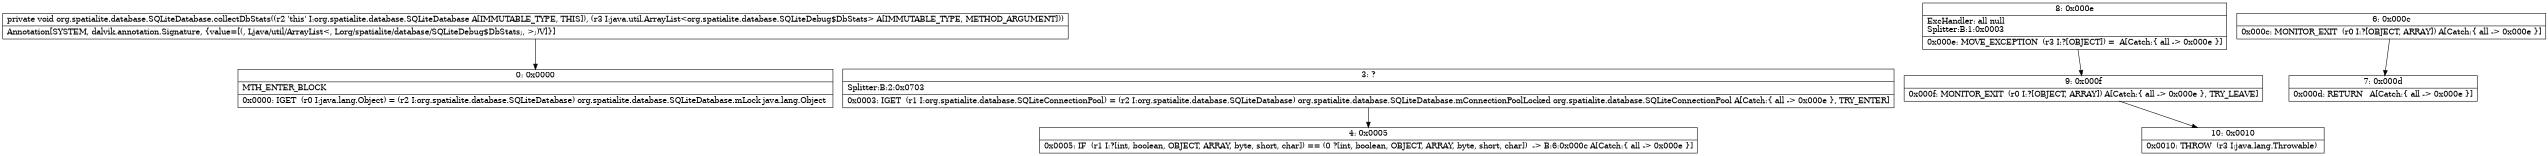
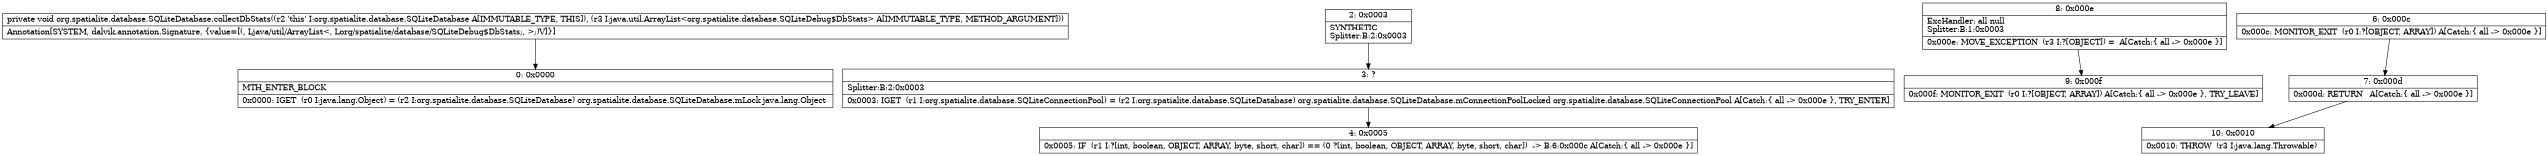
  digraph {
    node [shape=record]
    n1 [label="{0\:\ 0x0000|MTH_ENTER_BLOCK\l|0x0000: IGET  (r0 I:java.lang.Object) = (r2 I:org.spatialite.database.SQLiteDatabase) org.spatialite.database.SQLiteDatabase.mLock java.lang.Object \l}"]
-   n3 [label="{3\:\ ?|Splitter:B:2:0x0703\l|0x0003: IGET  (r1 I:org.spatialite.database.SQLiteConnectionPool) = (r2 I:org.spatialite.database.SQLiteDatabase) org.spatialite.database.SQLiteDatabase.mConnectionPoolLocked org.spatialite.database.SQLiteConnectionPool A[Catch:\{ all \-\> 0x000e \}, TRY_ENTER]\l}"]
+   n2 [label="{2\:\ 0x0003|SYNTHETIC\lSplitter:B:2:0x0003\l}"]
+   n3 [label="{3\:\ ?|Splitter:B:2:0x0003\l|0x0003: IGET  (r1 I:org.spatialite.database.SQLiteConnectionPool) = (r2 I:org.spatialite.database.SQLiteDatabase) org.spatialite.database.SQLiteDatabase.mConnectionPoolLocked org.spatialite.database.SQLiteConnectionPool A[Catch:\{ all \-\> 0x000e \}, TRY_ENTER]\l}"]
    n4 [label="{4\:\ 0x0005|0x0005: IF  (r1 I:?[int, boolean, OBJECT, ARRAY, byte, short, char]) == (0 ?[int, boolean, OBJECT, ARRAY, byte, short, char])  \-\> B:6:0x000c A[Catch:\{ all \-\> 0x000e \}]\l}"]
    n5 [label="{8\:\ 0x000e|ExcHandler: all null\lSplitter:B:1:0x0003\l|0x000e: MOVE_EXCEPTION  (r3 I:?[OBJECT]) =  A[Catch:\{ all \-\> 0x000e \}]\l}"]
    n6 [label="{9\:\ 0x000f|0x000f: MONITOR_EXIT  (r0 I:?[OBJECT, ARRAY]) A[Catch:\{ all \-\> 0x000e \}, TRY_LEAVE]\l}"]
    n7 [label="{6\:\ 0x000c|0x000c: MONITOR_EXIT  (r0 I:?[OBJECT, ARRAY]) A[Catch:\{ all \-\> 0x000e \}]\l}"]
    n8 [label="{7\:\ 0x000d|0x000d: RETURN   A[Catch:\{ all \-\> 0x000e \}]\l}"]
    n9 [label="{10\:\ 0x0010|0x0010: THROW  (r3 I:java.lang.Throwable) \l}"]
    n10 [label="{private void org.spatialite.database.SQLiteDatabase.collectDbStats((r2 'this' I:org.spatialite.database.SQLiteDatabase A[IMMUTABLE_TYPE, THIS]), (r3 I:java.util.ArrayList\<org.spatialite.database.SQLiteDebug$DbStats\> A[IMMUTABLE_TYPE, METHOD_ARGUMENT]))  | Annotation[SYSTEM, dalvik.annotation.Signature, \{value=[(, Ljava\/util\/ArrayList\<, Lorg\/spatialite\/database\/SQLiteDebug$DbStats;, \>;)V]\}]\l}"]
+   n2 -> n3
    n3 -> n4
    n5 -> n6
-   n6 -> n9
+   n8 -> n9
    n7 -> n8
    n10 -> n1
  }
